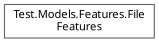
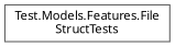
  digraph {
    rankdir=LR
    fontname="Noto Sans"
-   n1 [color=grey40 fillcolor=white fontname="Noto Sans" fontsize=10 height=0.2 label="Test.Models.Features.File\lFeatures" shape=box style=filled width=0.4]
+   n1 [color=grey40 fillcolor=white fontname="Noto Sans" fontsize=10 height=0.2 label="Test.Models.Features.File\lStructTests" shape=box style=filled width=0.4]
  }
